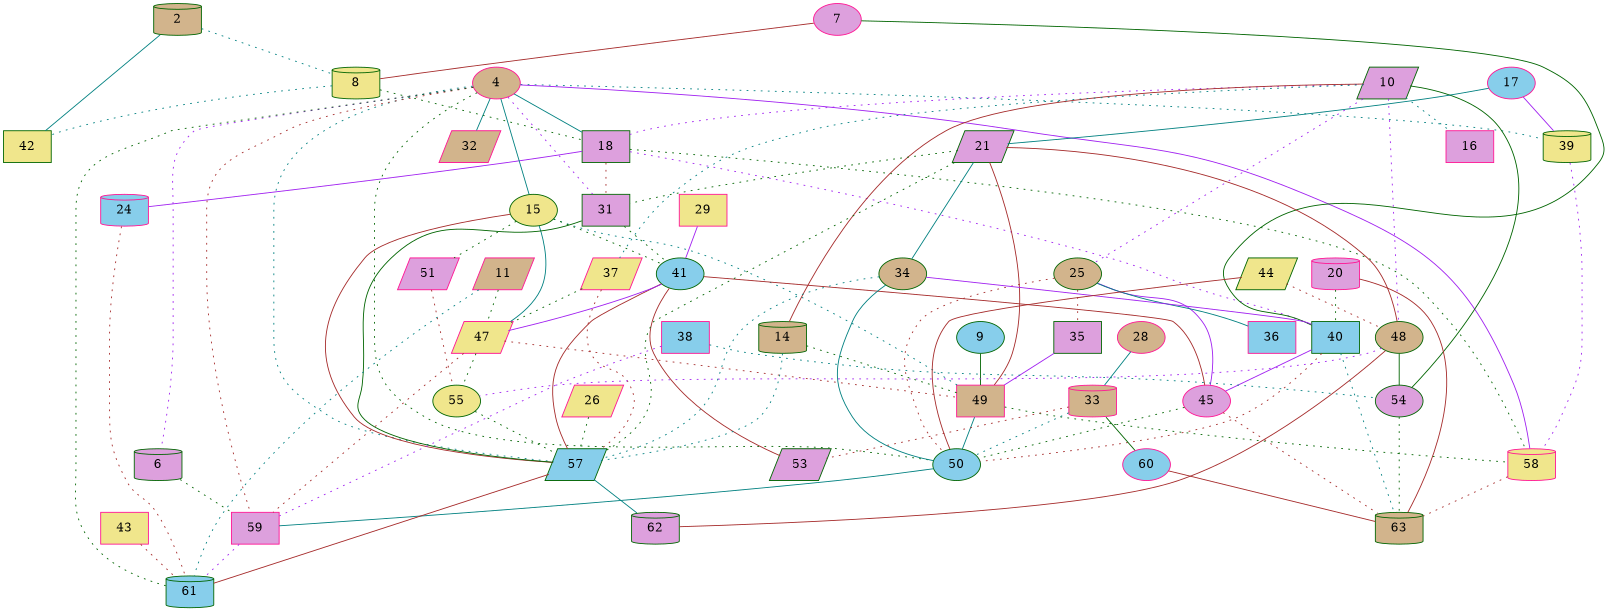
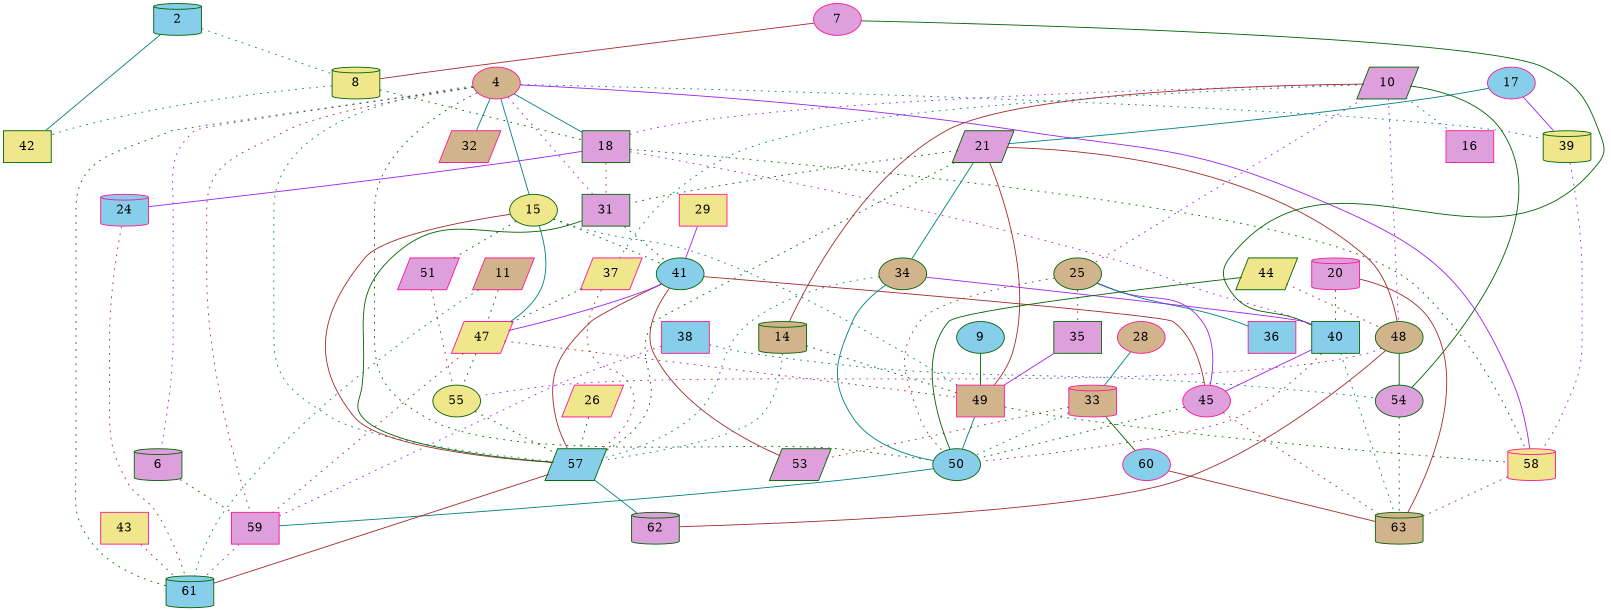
  graph {
    node [color=darkgreen fillcolor=plum shape=ellipse style=filled]
    edge [color=brown style=dotted weight=1.0]
-   2 [fillcolor=tan shape=cylinder]
+   2 [fillcolor=skyblue shape=cylinder]
    8 [fillcolor=khaki shape=cylinder]
    42 [fillcolor=khaki shape=box]
    18 [shape=box]
    4 [color=deeppink fillcolor=tan]
    6 [shape=cylinder]
    15 [fillcolor=khaki]
    31 [shape=box]
    32 [color=deeppink fillcolor=tan shape=parallelogram]
    39 [fillcolor=khaki shape=cylinder]
    50 [fillcolor=skyblue]
    57 [fillcolor=skyblue shape=parallelogram]
    58 [color=deeppink fillcolor=khaki shape=cylinder]
    59 [color=deeppink shape=box]
    61 [fillcolor=skyblue shape=cylinder]
    49 [color=deeppink fillcolor=tan shape=box]
    47 [color=deeppink fillcolor=khaki shape=parallelogram]
    41 [fillcolor=skyblue]
    51 [color=deeppink shape=parallelogram]
    40 [fillcolor=skyblue shape=box]
    24 [color=deeppink fillcolor=skyblue shape=cylinder]
    62 [shape=cylinder]
    63 [fillcolor=tan shape=cylinder]
    7 [color=deeppink]
    45 [color=deeppink]
    9 [fillcolor=skyblue]
    10 [shape=parallelogram]
    14 [fillcolor=tan shape=cylinder]
    16 [color=deeppink shape=box]
    25 [fillcolor=tan]
    37 [color=deeppink fillcolor=khaki shape=parallelogram]
    48 [fillcolor=tan]
    54
    35 [shape=box]
    36 [color=deeppink fillcolor=skyblue shape=box]
    55 [fillcolor=khaki]
    11 [color=deeppink fillcolor=tan shape=parallelogram]
    53 [shape=parallelogram]
    17 [color=deeppink fillcolor=skyblue]
    21 [shape=parallelogram]
    34 [fillcolor=tan]
    20 [color=deeppink shape=cylinder]
    26 [color=deeppink fillcolor=khaki shape=parallelogram]
    60 [color=deeppink fillcolor=skyblue]
    28 [color=deeppink fillcolor=tan]
    33 [color=deeppink fillcolor=tan shape=cylinder]
    29 [color=deeppink fillcolor=khaki shape=box]
    38 [color=deeppink fillcolor=skyblue shape=box]
    43 [color=deeppink fillcolor=khaki shape=box]
    44 [fillcolor=khaki shape=parallelogram]
    2 -- 8 [color=teal]
    2 -- 42 [color=teal style=solid]
    8 -- 42 [color=teal]
    8 -- 18 [color=darkgreen]
    18 -- 31
    18 -- 58 [color=darkgreen]
    18 -- 40 [color=purple]
    18 -- 24 [color=purple style=solid]
    4 -- 18 [color=teal style=solid]
    4 -- 6 [color=purple]
    4 -- 15 [color=teal style=solid]
    4 -- 31 [color=purple]
    4 -- 32 [color=teal style=solid]
    4 -- 39 [color=teal]
    4 -- 50 [color=darkgreen]
    4 -- 57 [color=teal]
    4 -- 58 [color=purple style=solid weight=2.0]
    4 -- 59
    4 -- 61 [color=darkgreen]
    6 -- 59 [color=darkgreen weight=2.0]
    15 -- 57 [style=solid]
    15 -- 49 [color=teal]
    15 -- 47 [color=teal style=solid]
    15 -- 41 [color=darkgreen]
    15 -- 51 [color=darkgreen]
    31 -- 57 [color=darkgreen style=solid]
    31 -- 41 [color=darkgreen]
    39 -- 58 [color=purple]
    50 -- 59 [color=teal style=solid]
    57 -- 61 [style=solid]
    57 -- 62 [color=teal style=solid]
    58 -- 63
    59 -- 61 [color=purple]
    49 -- 50 [color=teal style=solid]
    49 -- 58 [color=darkgreen]
    47 -- 59
    47 -- 49
    47 -- 55 [color=darkgreen]
    41 -- 57 [style=solid]
    41 -- 47 [color=purple style=solid]
    41 -- 45 [style=solid]
    41 -- 53 [style=solid]
    51 -- 55
    40 -- 50
    40 -- 63 [color=teal]
    40 -- 45 [color=purple style=solid]
    24 -- 61
    7 -- 8 [style=solid]
    7 -- 40 [color=darkgreen style=solid]
    45 -- 50 [color=darkgreen weight=2.0]
    45 -- 63
    9 -- 49 [color=darkgreen style=solid]
    10 -- 18 [color=purple]
    10 -- 14 [style=solid]
    10 -- 16 [color=teal]
    10 -- 25 [color=purple]
    10 -- 37 [color=teal]
    10 -- 48 [color=purple]
    10 -- 54 [color=darkgreen style=solid]
    14 -- 57 [color=teal]
    14 -- 49 [color=darkgreen]
    25 -- 50
    25 -- 45 [color=purple style=solid]
    25 -- 35
    25 -- 36 [color=teal style=solid]
    37 -- 57
    37 -- 47 [color=darkgreen]
    48 -- 62 [style=solid]
    48 -- 54 [color=darkgreen style=solid weight=2.0]
    48 -- 55 [color=purple]
    54 -- 63 [color=darkgreen weight=2.0]
    35 -- 49 [color=purple style=solid]
    55 -- 57 [color=darkgreen]
    11 -- 61 [color=teal]
    11 -- 47 [color=darkgreen]
    17 -- 39 [color=purple style=solid]
    17 -- 21 [color=teal style=solid]
    21 -- 31 [color=darkgreen]
    21 -- 57 [color=darkgreen]
    21 -- 49 [style=solid]
    21 -- 48 [style=solid]
    21 -- 34 [color=teal style=solid]
    34 -- 50 [color=teal style=solid]
    34 -- 57 [color=teal]
    34 -- 40 [color=purple style=solid]
    20 -- 40 [color=darkgreen]
    20 -- 63 [style=solid]
    26 -- 57 [color=darkgreen]
    60 -- 63 [style=solid]
    28 -- 33 [color=teal style=solid]
    33 -- 50 [color=teal]
    33 -- 53
    33 -- 60 [color=darkgreen style=solid]
    29 -- 41 [color=purple style=solid]
    38 -- 59 [color=purple]
    38 -- 54 [color=teal]
    43 -- 61
-   44 -- 50 [style=solid]
+   44 -- 50 [color=darkgreen style=solid]
    44 -- 48
  }
